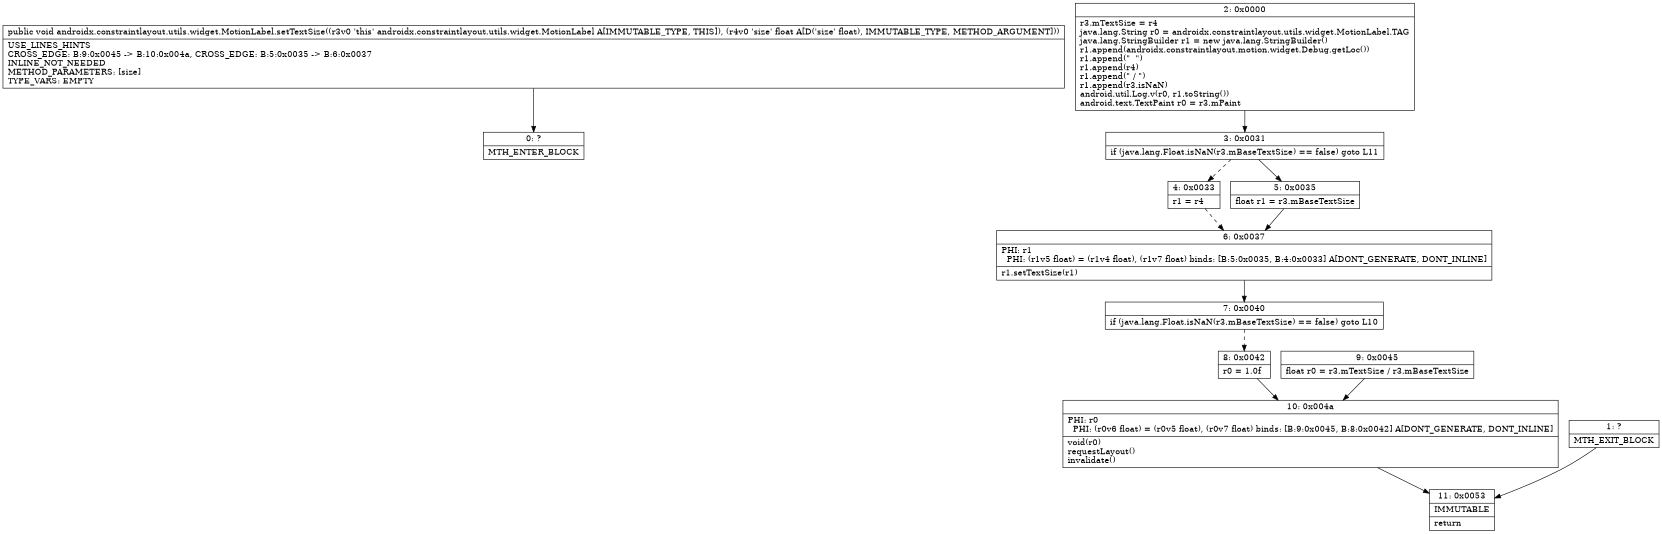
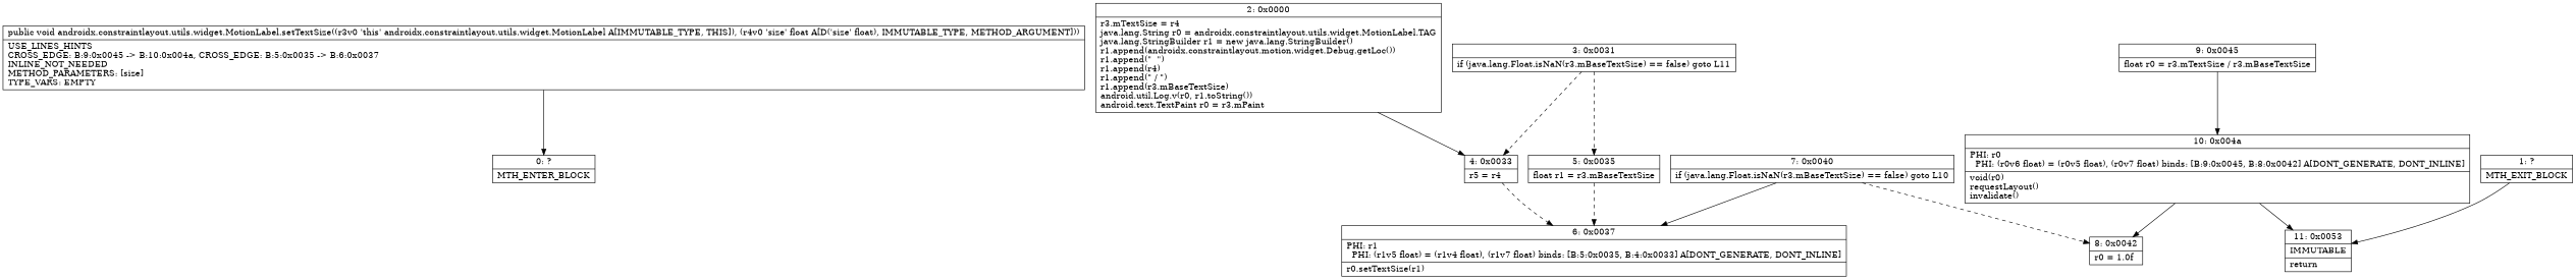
  digraph {
    node [shape=record]
    n1 [label="{0\:\ ?|MTH_ENTER_BLOCK\l}"]
-   n2 [label="{2\:\ 0x0000|r3.mTextSize = r4\ljava.lang.String r0 = androidx.constraintlayout.utils.widget.MotionLabel.TAG\ljava.lang.StringBuilder r1 = new java.lang.StringBuilder()\lr1.append(androidx.constraintlayout.motion.widget.Debug.getLoc())\lr1.append(\"  \")\lr1.append(r4)\lr1.append(\" \/ \")\lr1.append(r3.isNaN)\landroid.util.Log.v(r0, r1.toString())\landroid.text.TextPaint r0 = r3.mPaint\l}"]
+   n2 [label="{2\:\ 0x0000|r3.mTextSize = r4\ljava.lang.String r0 = androidx.constraintlayout.utils.widget.MotionLabel.TAG\ljava.lang.StringBuilder r1 = new java.lang.StringBuilder()\lr1.append(androidx.constraintlayout.motion.widget.Debug.getLoc())\lr1.append(\"  \")\lr1.append(r4)\lr1.append(\" \/ \")\lr1.append(r3.mBaseTextSize)\landroid.util.Log.v(r0, r1.toString())\landroid.text.TextPaint r0 = r3.mPaint\l}"]
    n3 [label="{3\:\ 0x0031|if (java.lang.Float.isNaN(r3.mBaseTextSize) == false) goto L11\l}"]
-   n4 [label="{4\:\ 0x0033|r1 = r4\l}"]
+   n4 [label="{4\:\ 0x0033|r5 = r4\l}"]
    n5 [label="{5\:\ 0x0035|float r1 = r3.mBaseTextSize\l}"]
-   n6 [label="{6\:\ 0x0037|PHI: r1 \l  PHI: (r1v5 float) = (r1v4 float), (r1v7 float) binds: [B:5:0x0035, B:4:0x0033] A[DONT_GENERATE, DONT_INLINE]\l|r1.setTextSize(r1)\l}"]
+   n6 [label="{6\:\ 0x0037|PHI: r1 \l  PHI: (r1v5 float) = (r1v4 float), (r1v7 float) binds: [B:5:0x0035, B:4:0x0033] A[DONT_GENERATE, DONT_INLINE]\l|r0.setTextSize(r1)\l}"]
    n7 [label="{7\:\ 0x0040|if (java.lang.Float.isNaN(r3.mBaseTextSize) == false) goto L10\l}"]
    n8 [label="{8\:\ 0x0042|r0 = 1.0f\l}"]
    n9 [label="{10\:\ 0x004a|PHI: r0 \l  PHI: (r0v6 float) = (r0v5 float), (r0v7 float) binds: [B:9:0x0045, B:8:0x0042] A[DONT_GENERATE, DONT_INLINE]\l|void(r0)\lrequestLayout()\linvalidate()\l}"]
    n10 [label="{9\:\ 0x0045|float r0 = r3.mTextSize \/ r3.mBaseTextSize\l}"]
    n11 [label="{11\:\ 0x0053|IMMUTABLE\l|return\l}"]
    n12 [label="{1\:\ ?|MTH_EXIT_BLOCK\l}"]
    n13 [label="{public void androidx.constraintlayout.utils.widget.MotionLabel.setTextSize((r3v0 'this' androidx.constraintlayout.utils.widget.MotionLabel A[IMMUTABLE_TYPE, THIS]), (r4v0 'size' float A[D('size' float), IMMUTABLE_TYPE, METHOD_ARGUMENT]))  | USE_LINES_HINTS\lCROSS_EDGE: B:9:0x0045 \-\> B:10:0x004a, CROSS_EDGE: B:5:0x0035 \-\> B:6:0x0037\lINLINE_NOT_NEEDED\lMETHOD_PARAMETERS: [size]\lTYPE_VARS: EMPTY\l}"]
-   n2 -> n3
+   n2 -> n4
    n3 -> n4 [style=dashed]
-   n3 -> n5
+   n3 -> n5 [style=dashed]
    n4 -> n6 [style=dashed]
-   n5 -> n6
-   n6 -> n7
+   n5 -> n6 [style=dashed]
+   n7 -> n6
    n7 -> n8 [style=dashed]
-   n8 -> n9
+   n9 -> n8
    n9 -> n11
    n10 -> n9
    n12 -> n11
    n13 -> n1
  }
